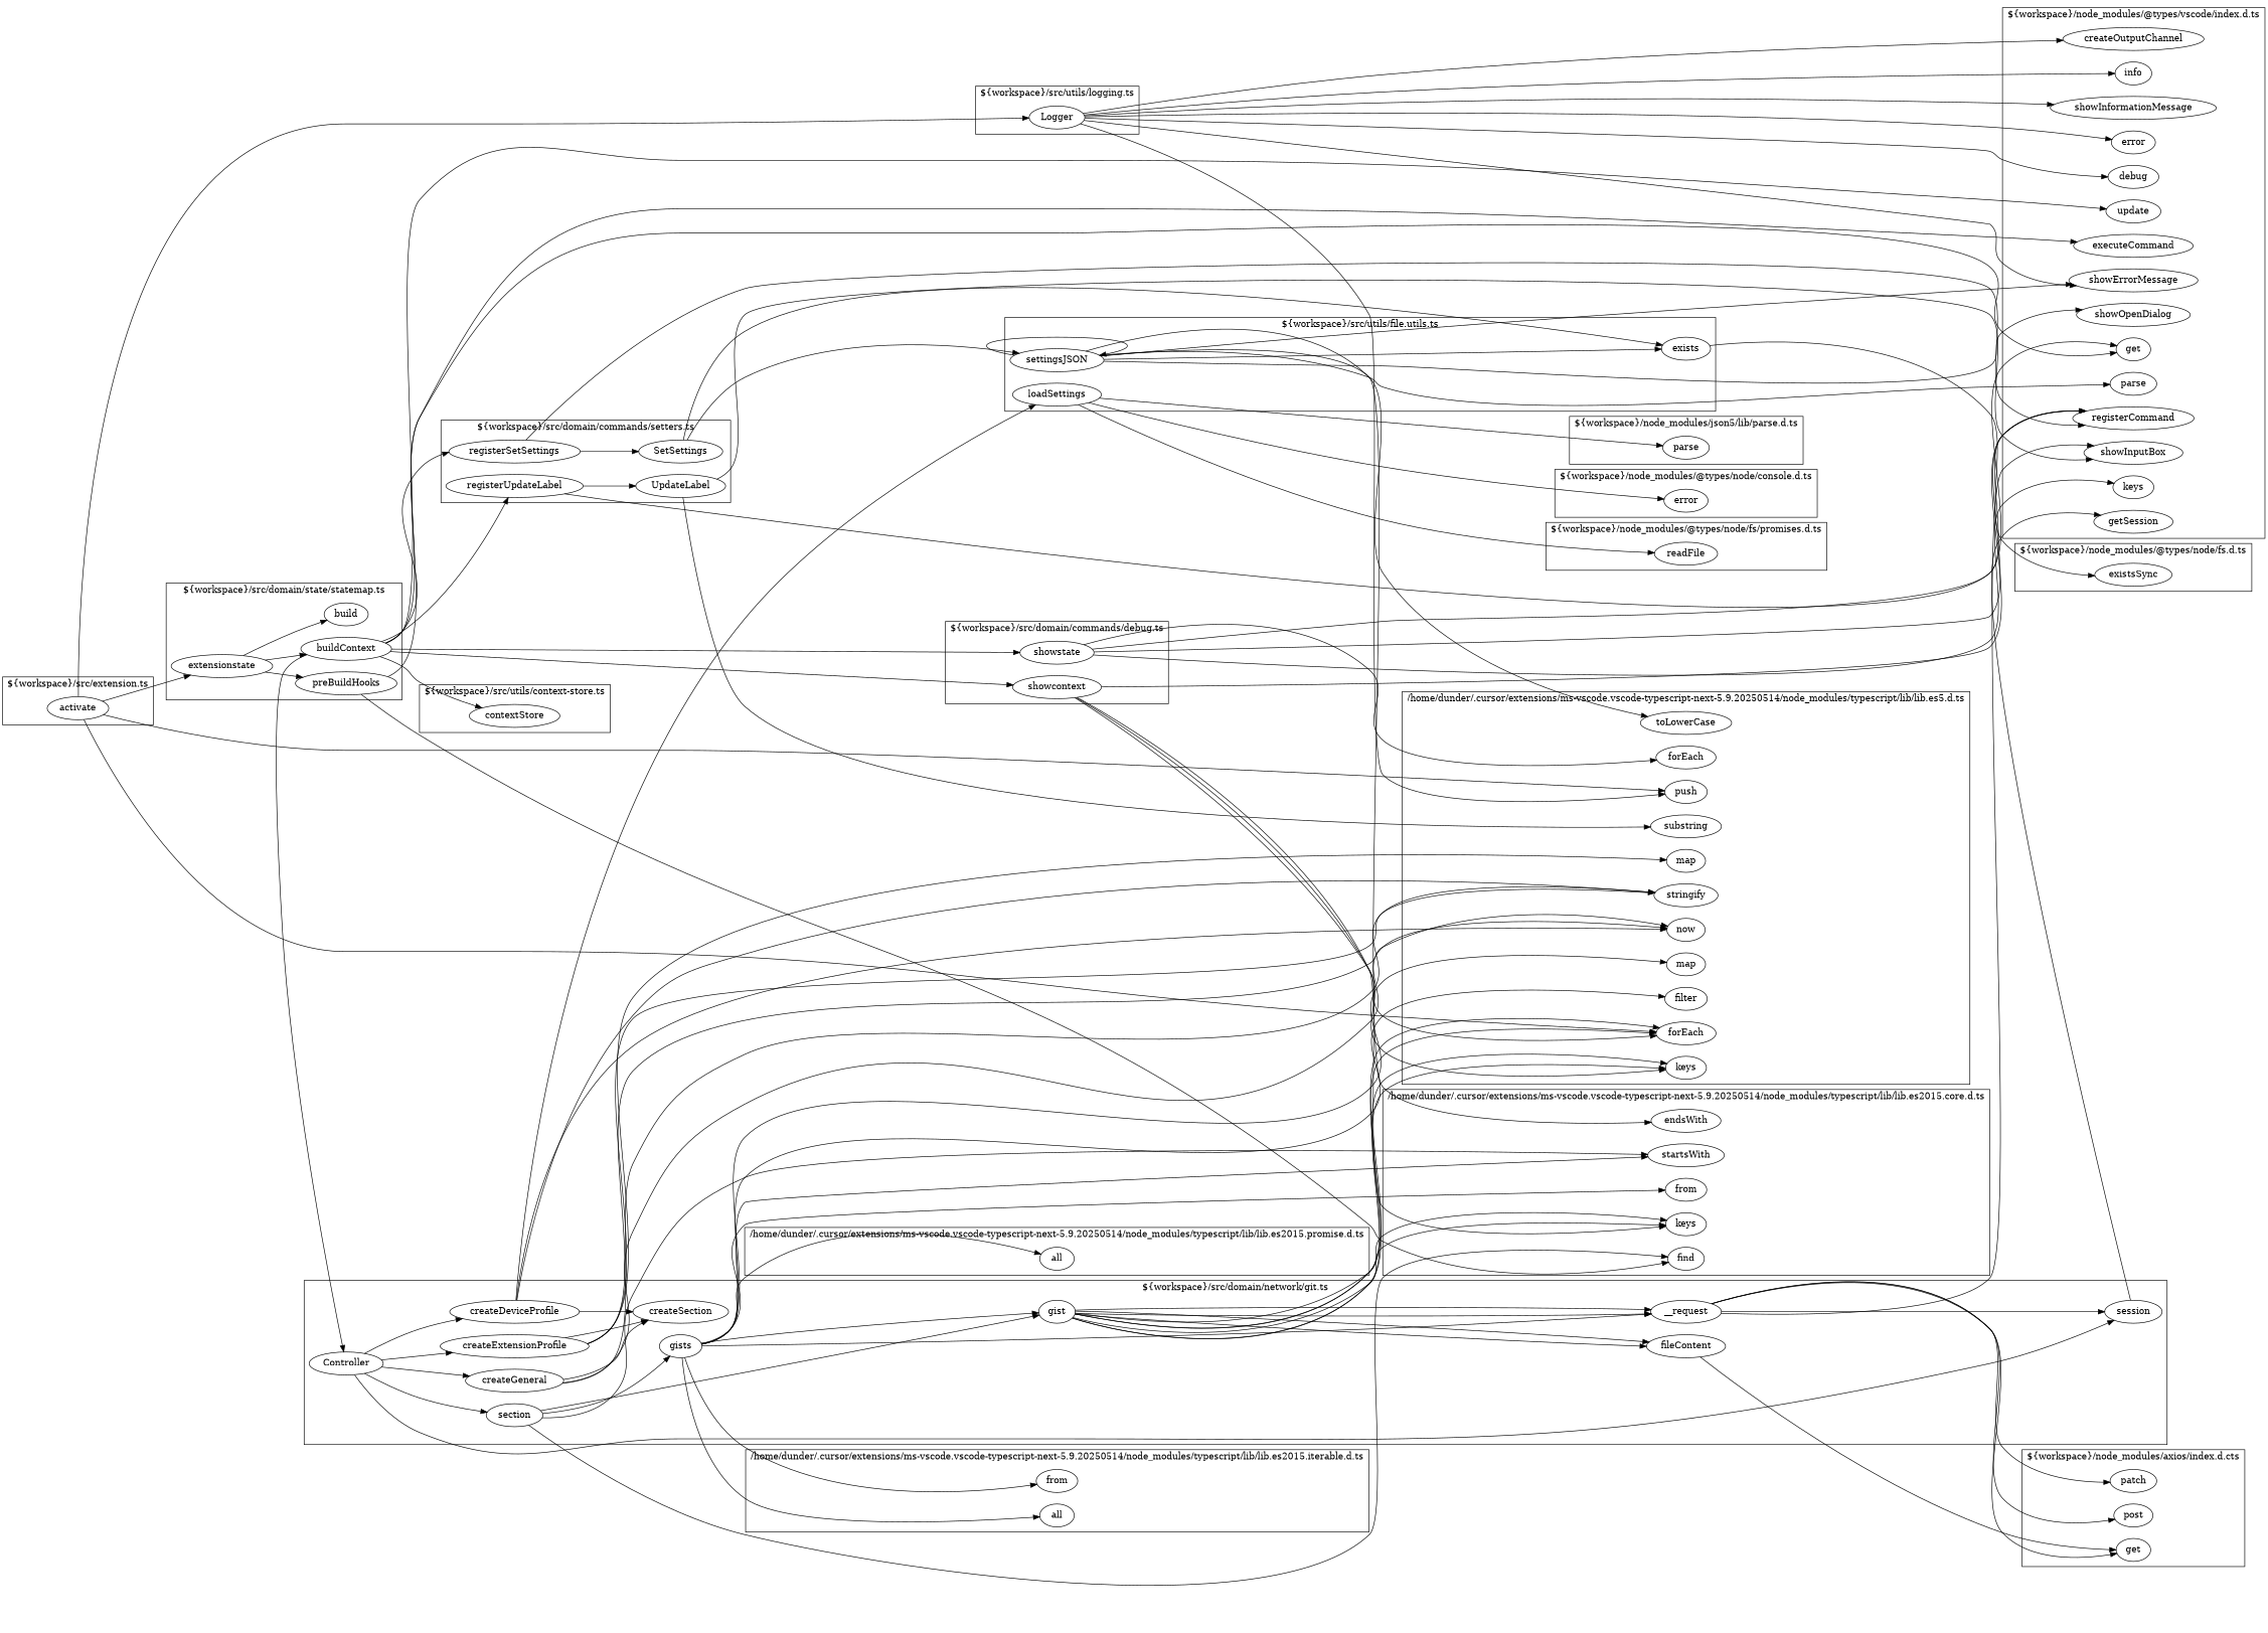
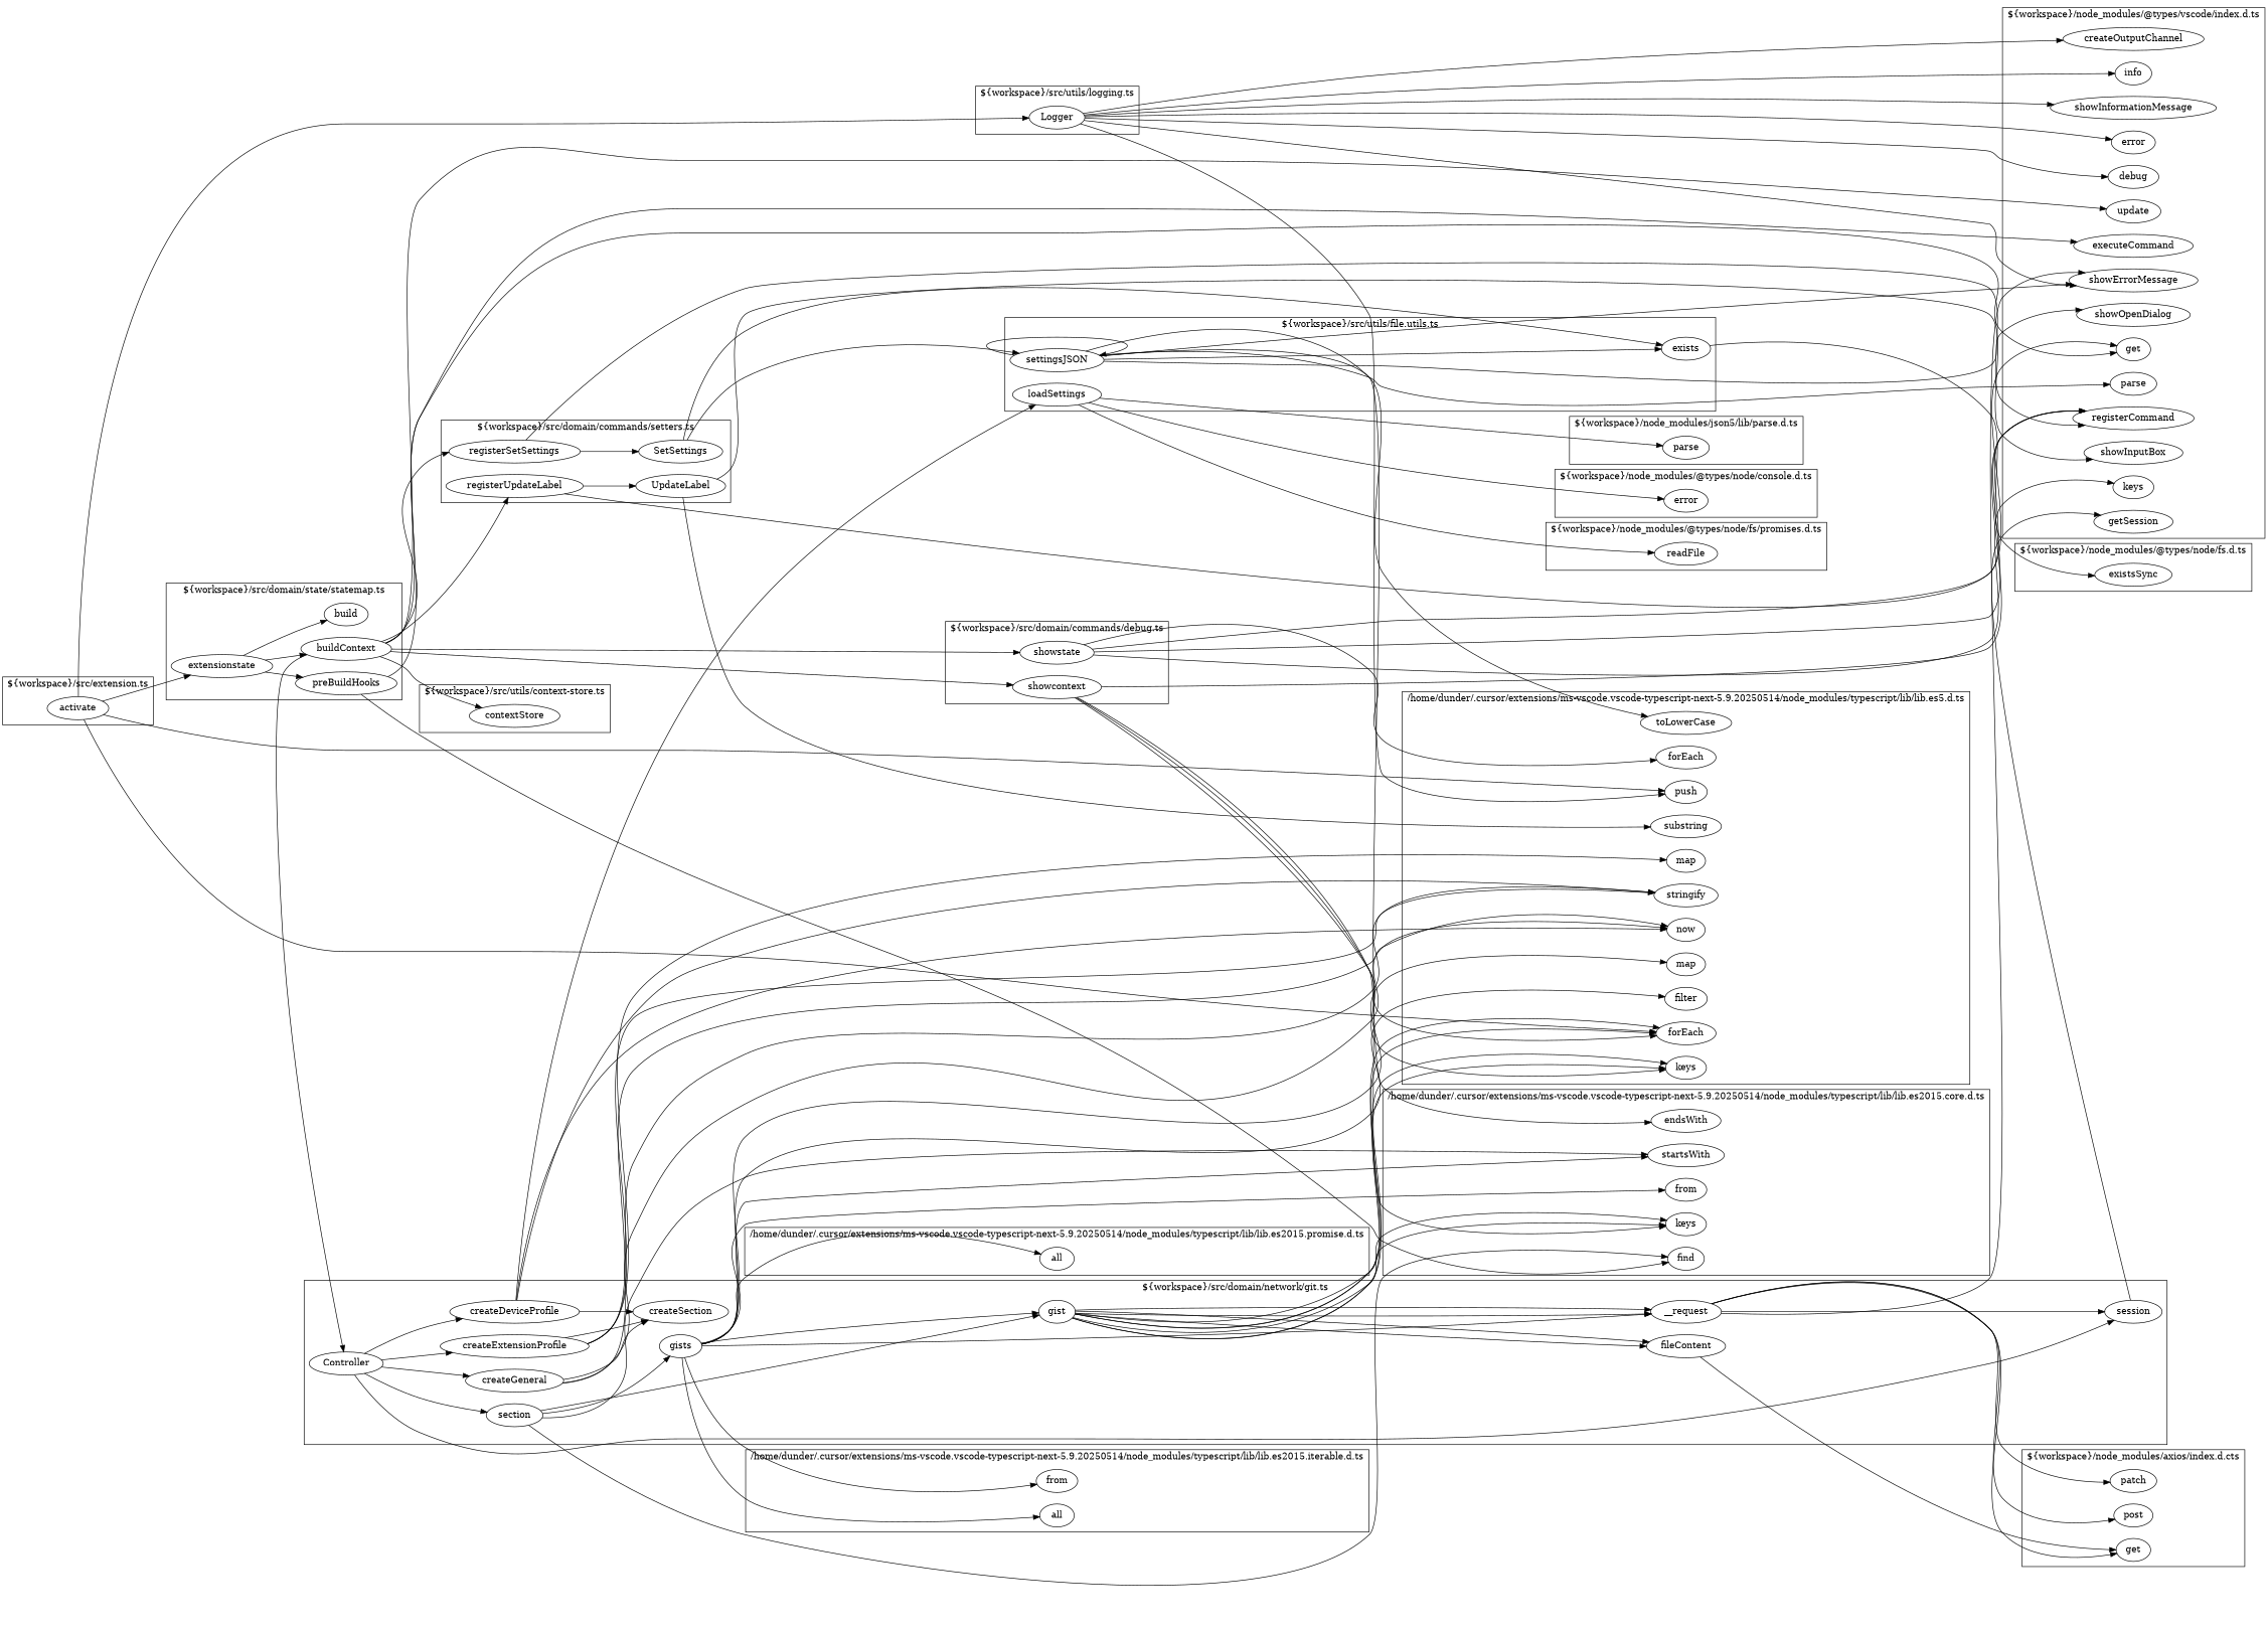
  digraph {
    rankdir=LR
    n1 [label=forEach]
    n2 [label=push]
    n3 [label=forEach]
    n4 [label=keys]
    n5 [label=substring]
    n6 [label=toLowerCase]
    n7 [label=map]
    n8 [label=filter]
    n9 [label=now]
    n10 [label=stringify]
    n11 [label=map]
    n12 [label=activate]
    n13 [label=Logger]
    n14 [label=extensionstate]
    n15 [label=buildContext]
    n16 [label=preBuildHooks]
    n17 [label=build]
    n18 [label=createOutputChannel]
    n19 [label=info]
    n20 [label=showInformationMessage]
    n21 [label=error]
    n22 [label=showErrorMessage]
    n23 [label=debug]
    n24 [label=get]
    n25 [label=update]
    n26 [label=registerCommand]
    n27 [label=keys]
    n28 [label=showInputBox]
    n29 [label=showOpenDialog]
    n30 [label=parse]
    n31 [label=getSession]
    n32 [label=executeCommand]
    n33 [label=contextStore]
    n34 [label=showstate]
    n35 [label=showcontext]
    n36 [label=registerUpdateLabel]
    n37 [label=registerSetSettings]
    n38 [label=UpdateLabel]
    n39 [label=SetSettings]
    n40 [label=Controller]
    n41 [label=session]
    n42 [label=section]
    n43 [label=createGeneral]
    n44 [label=createDeviceProfile]
    n45 [label=createExtensionProfile]
    n46 [label=gists]
    n47 [label=gist]
    n48 [label=__request]
    n49 [label=fileContent]
    n50 [label=createSection]
    n51 [label=keys]
    n52 [label=endsWith]
    n53 [label=find]
    n54 [label=startsWith]
    n55 [label=from]
    n56 [label=exists]
    n57 [label=settingsJSON]
    n58 [label=loadSettings]
    n59 [label=existsSync]
    n60 [label=all]
    n61 [label=from]
    n62 [label=all]
    n63 [label=post]
    n64 [label=patch]
    n65 [label=get]
    n66 [label=readFile]
    n67 [label=parse]
    n68 [label=error]
    subgraph cluster_1 {
      label="/home/dunder/.cursor/extensions/ms-vscode.vscode-typescript-next-5.9.20250514/node_modules/typescript/lib/lib.es5.d.ts"
      n1
      n2
      n3
      n4
      n5
      n6
      n7
      n8
      n9
      n10
      n11
    }
    subgraph cluster_2 {
      label="${workspace}/src/extension.ts"
      n12
    }
    subgraph cluster_3 {
      label="${workspace}/src/utils/logging.ts"
      n13
    }
    subgraph cluster_4 {
      label="${workspace}/src/domain/state/statemap.ts"
      n14
      n15
      n16
      n17
    }
    subgraph cluster_5 {
      label="${workspace}/node_modules/@types/vscode/index.d.ts"
      n18
      n19
      n20
      n21
      n22
      n23
      n24
      n25
      n26
      n27
      n28
      n29
      n30
      n31
      n32
    }
    subgraph cluster_6 {
      label="${workspace}/src/utils/context-store.ts"
      n33
    }
    subgraph cluster_7 {
      label="${workspace}/src/domain/commands/debug.ts"
      n34
      n35
    }
    subgraph cluster_8 {
      label="${workspace}/src/domain/commands/setters.ts"
      n36
      n37
      n38
      n39
    }
    subgraph cluster_9 {
      label="${workspace}/src/domain/network/git.ts"
      n40
      n41
      n42
      n43
      n44
      n45
      n46
      n47
      n48
      n49
      n50
    }
    subgraph cluster_10 {
      label="/home/dunder/.cursor/extensions/ms-vscode.vscode-typescript-next-5.9.20250514/node_modules/typescript/lib/lib.es2015.core.d.ts"
      n51
      n52
      n53
      n54
      n55
    }
    subgraph cluster_11 {
      label="${workspace}/src/utils/file.utils.ts"
      n56
      n57
      n58
    }
    subgraph cluster_12 {
      label="${workspace}/node_modules/@types/node/fs.d.ts"
      n59
    }
    subgraph cluster_13 {
      label="/home/dunder/.cursor/extensions/ms-vscode.vscode-typescript-next-5.9.20250514/node_modules/typescript/lib/lib.es2015.iterable.d.ts"
      n60
      n61
    }
    subgraph cluster_14 {
      label="/home/dunder/.cursor/extensions/ms-vscode.vscode-typescript-next-5.9.20250514/node_modules/typescript/lib/lib.es2015.promise.d.ts"
      n62
    }
    subgraph cluster_15 {
      label="${workspace}/node_modules/axios/index.d.cts"
      n63
      n64
      n65
    }
    subgraph cluster_16 {
      label="${workspace}/node_modules/@types/node/fs/promises.d.ts"
      n66
    }
    subgraph cluster_17 {
      label="${workspace}/node_modules/json5/lib/parse.d.ts"
      n67
    }
    subgraph cluster_18 {
      label="${workspace}/node_modules/@types/node/console.d.ts"
      n68
    }
    n12 -> n1
    n12 -> n2
    n12 -> n13
    n12 -> n14
    n13 -> n2
    n13 -> n18
    n13 -> n19
    n13 -> n20
    n13 -> n21
    n13 -> n22
    n13 -> n23
    n14 -> n15
    n14 -> n16
    n14 -> n17
    n15 -> n24
    n15 -> n25
    n15 -> n33
    n15 -> n34
    n15 -> n35
    n15 -> n36
    n15 -> n37
    n15 -> n40
    n16 -> n32
    n16 -> n53
    n34 -> n3
    n34 -> n24
    n34 -> n26
    n34 -> n27
    n35 -> n1
    n35 -> n4
    n35 -> n26
    n35 -> n51
    n36 -> n26
    n36 -> n38
    n37 -> n26
    n37 -> n39
    n38 -> n5
    n38 -> n28
    n39 -> n56
    n39 -> n57
    n40 -> n41
    n40 -> n42
    n40 -> n43
    n40 -> n44
    n40 -> n45
    n41 -> n31
    n42 -> n46
    n42 -> n47
    n42 -> n53
    n42 -> n54
    n43 -> n9
    n43 -> n10
    n43 -> n50
    n44 -> n9
    n44 -> n10
    n44 -> n50
    n44 -> n58
    n45 -> n9
    n45 -> n10
    n45 -> n11
    n45 -> n50
    n46 -> n7
    n46 -> n8
    n46 -> n47
    n46 -> n48
    n46 -> n54
    n46 -> n55
    n46 -> n60
    n46 -> n61
    n46 -> n62
    n47 -> n1
    n47 -> n1
    n47 -> n4
    n47 -> n4
    n47 -> n48
    n47 -> n48
    n47 -> n49
    n47 -> n49
    n47 -> n51
    n47 -> n51
-   n48 -> n28
+   n48 -> n22
    n48 -> n41
    n48 -> n63
    n48 -> n64
    n48 -> n65
    n49 -> n65
    n56 -> n59
    n57 -> n6
    n57 -> n22
    n57 -> n29
    n57 -> n30
    n57 -> n52
    n57 -> n56
    n57 -> n57
    n58 -> n66
    n58 -> n67
    n58 -> n68
  }
